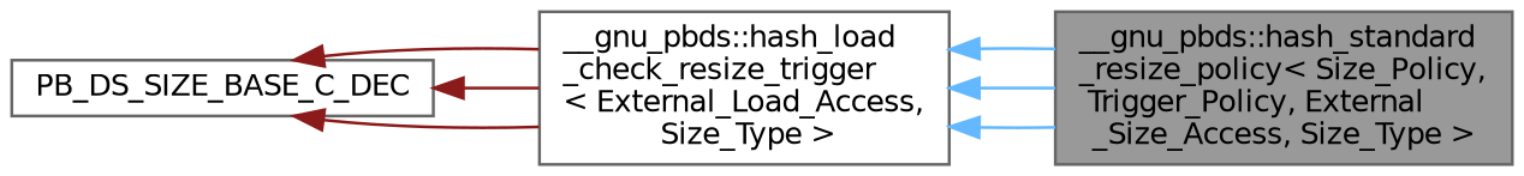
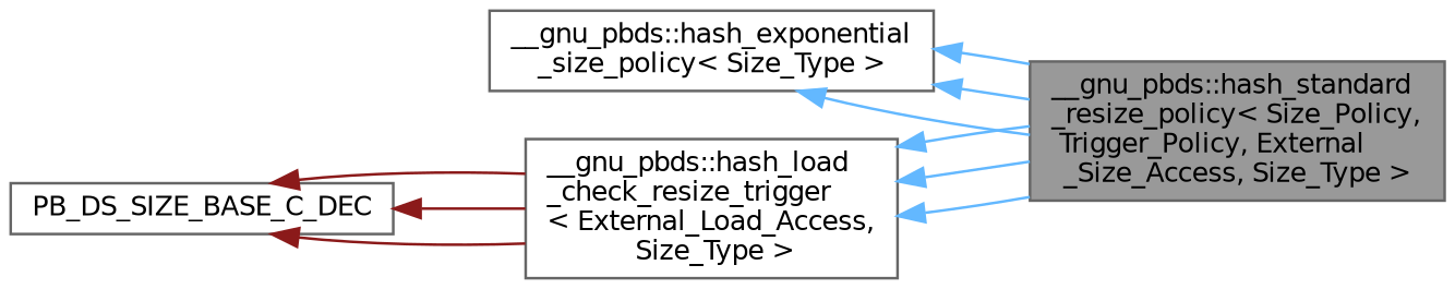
  digraph {
    rankdir=LR
    node [color=gray40 fillcolor=white fontname=Helvetica fontsize=10 shape=box style=filled]
    edge [color=steelblue1 dir=back fontname=Helvetica fontsize=10 labelfontname=Helvetica labelfontsize=10 style=solid]
    n1 [fillcolor=grey60 fontcolor=black height=0.2 label="__gnu_pbds::hash_standard\l_resize_policy\< Size_Policy,\l Trigger_Policy, External\l_Size_Access, Size_Type \>" width=0.4]
+   n2 [height=0.2 label="__gnu_pbds::hash_exponential\l_size_policy\< Size_Type \>" width=0.4]
    n3 [height=0.2 label="__gnu_pbds::hash_load\l_check_resize_trigger\l\< External_Load_Access,\l Size_Type \>" width=0.4]
    n4 [height=0.2 label=PB_DS_SIZE_BASE_C_DEC width=0.4]
+   n2 -> n1
+   n2 -> n1
+   n2 -> n1
    n3 -> n1
    n3 -> n1
    n3 -> n1
    n4 -> n3 [color=firebrick4]
    n4 -> n3 [color=firebrick4]
    n4 -> n3 [color=firebrick4]
  }
